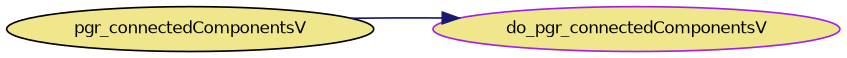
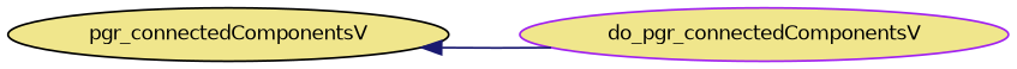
  digraph {
    rankdir=LR
    node [fillcolor=khaki fontname=Helvetica fontsize=10 shape=ellipse style=filled]
    n1 [color=black fontcolor=black height=0.2 label=pgr_connectedComponentsV width=0.4]
    n2 [color=purple height=0.2 label=do_pgr_connectedComponentsV width=0.4]
-   n2 -> n1 [color=midnightblue dir=back fontname=Helvetica fontsize=10 labelfontname=Helvetica labelfontsize=10 style=solid]
+   n1 -> n2 [color=midnightblue dir=back fontname=Helvetica fontsize=10 labelfontname=Helvetica labelfontsize=10 style=solid]
  }
